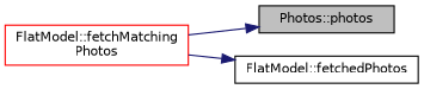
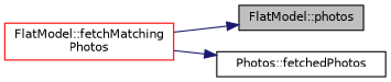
  digraph {
    rankdir=RL
    node [color=black fillcolor=white fontname=Helvetica fontsize=10 shape=record style=filled]
    edge [color=midnightblue dir=back fontname=Helvetica fontsize=10 labelfontname=Helvetica labelfontsize=10 style=solid]
-   n1 [fillcolor=grey75 fontcolor=black height=0.2 label="Photos::photos" width=0.4]
+   n1 [fillcolor=grey75 fontcolor=black height=0.2 label="FlatModel::photos" width=0.4]
    n2 [color=red height=0.2 label="FlatModel::fetchMatching\lPhotos" width=0.4]
-   n3 [height=0.2 label="FlatModel::fetchedPhotos" width=0.4]
+   n3 [height=0.2 label="Photos::fetchedPhotos" width=0.4]
    n1 -> n2
    n3 -> n2
  }
